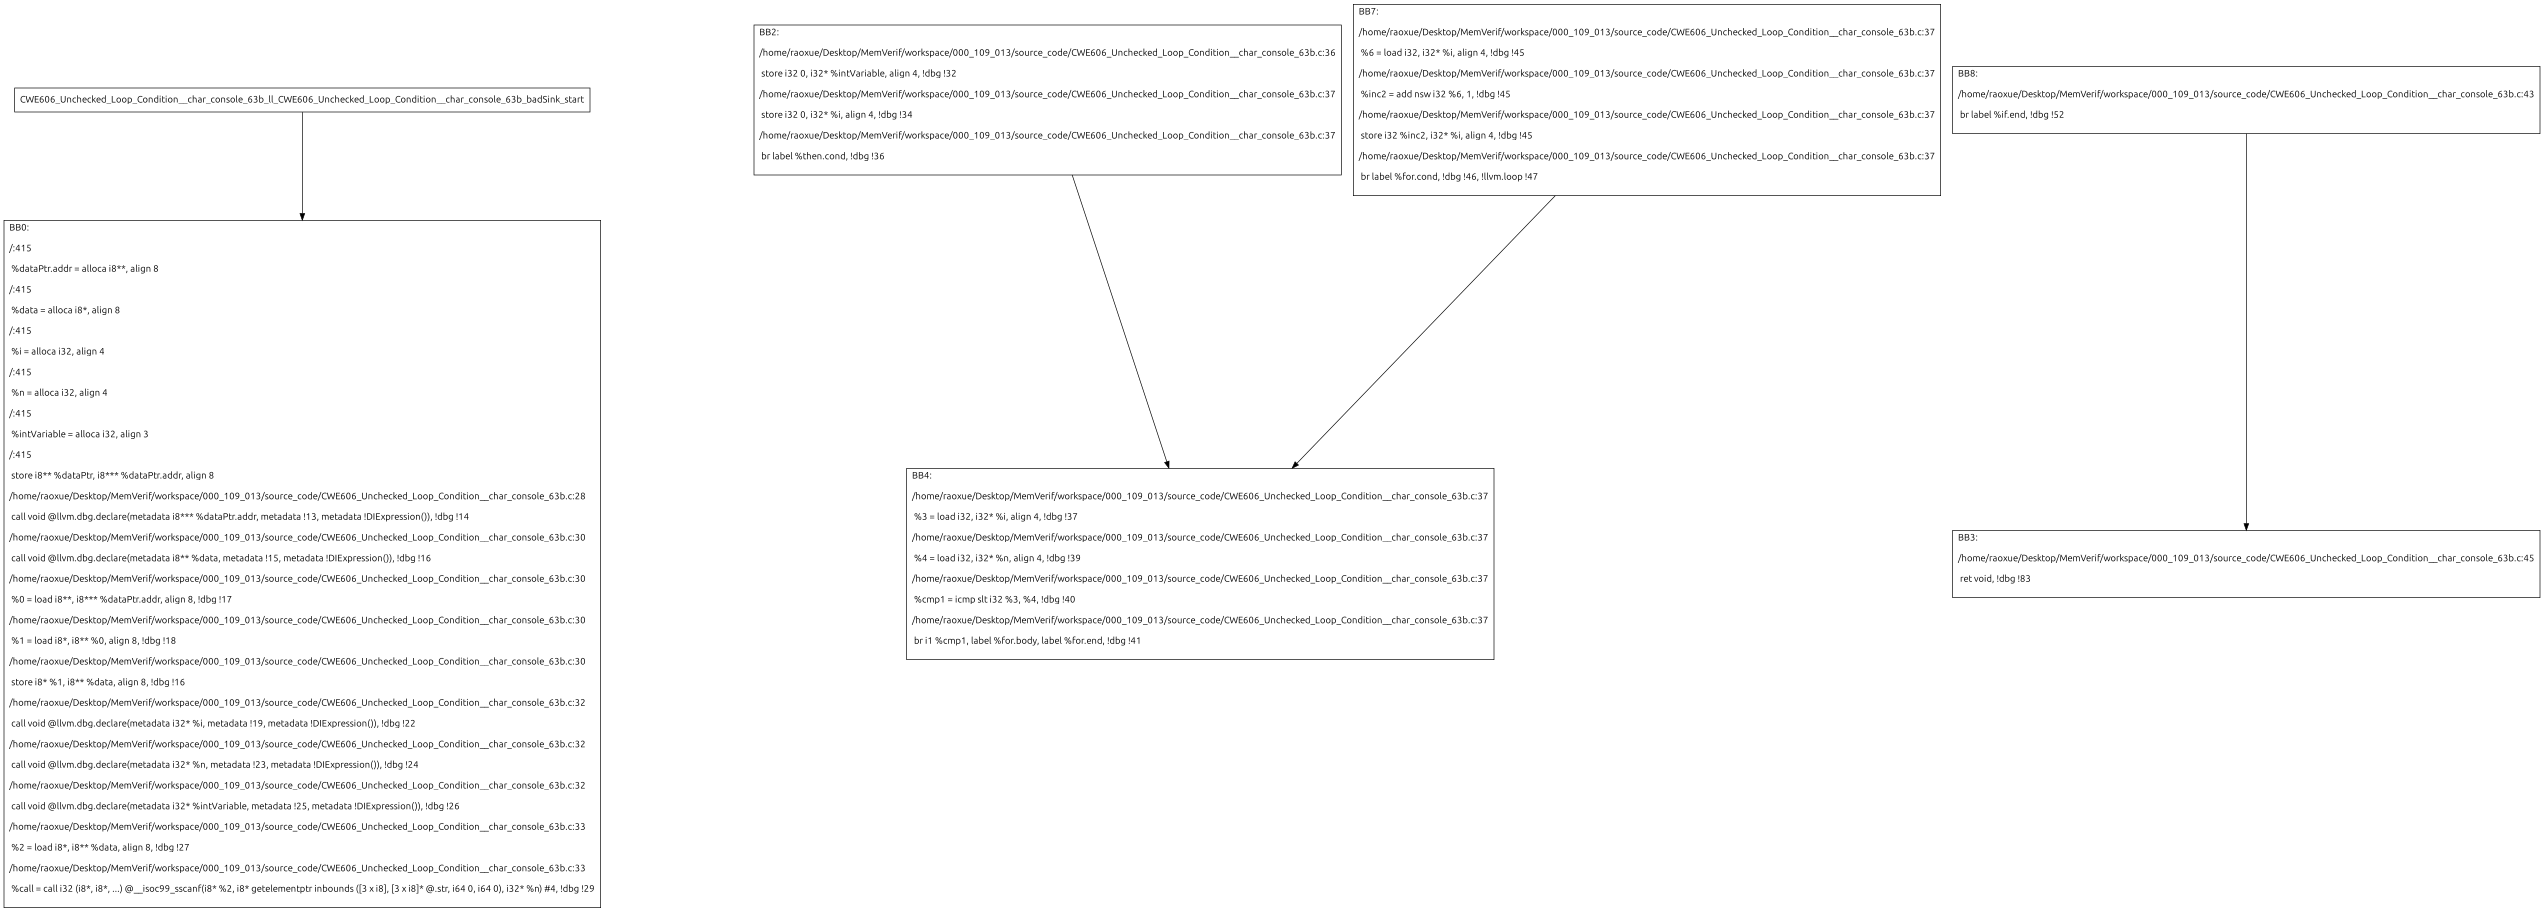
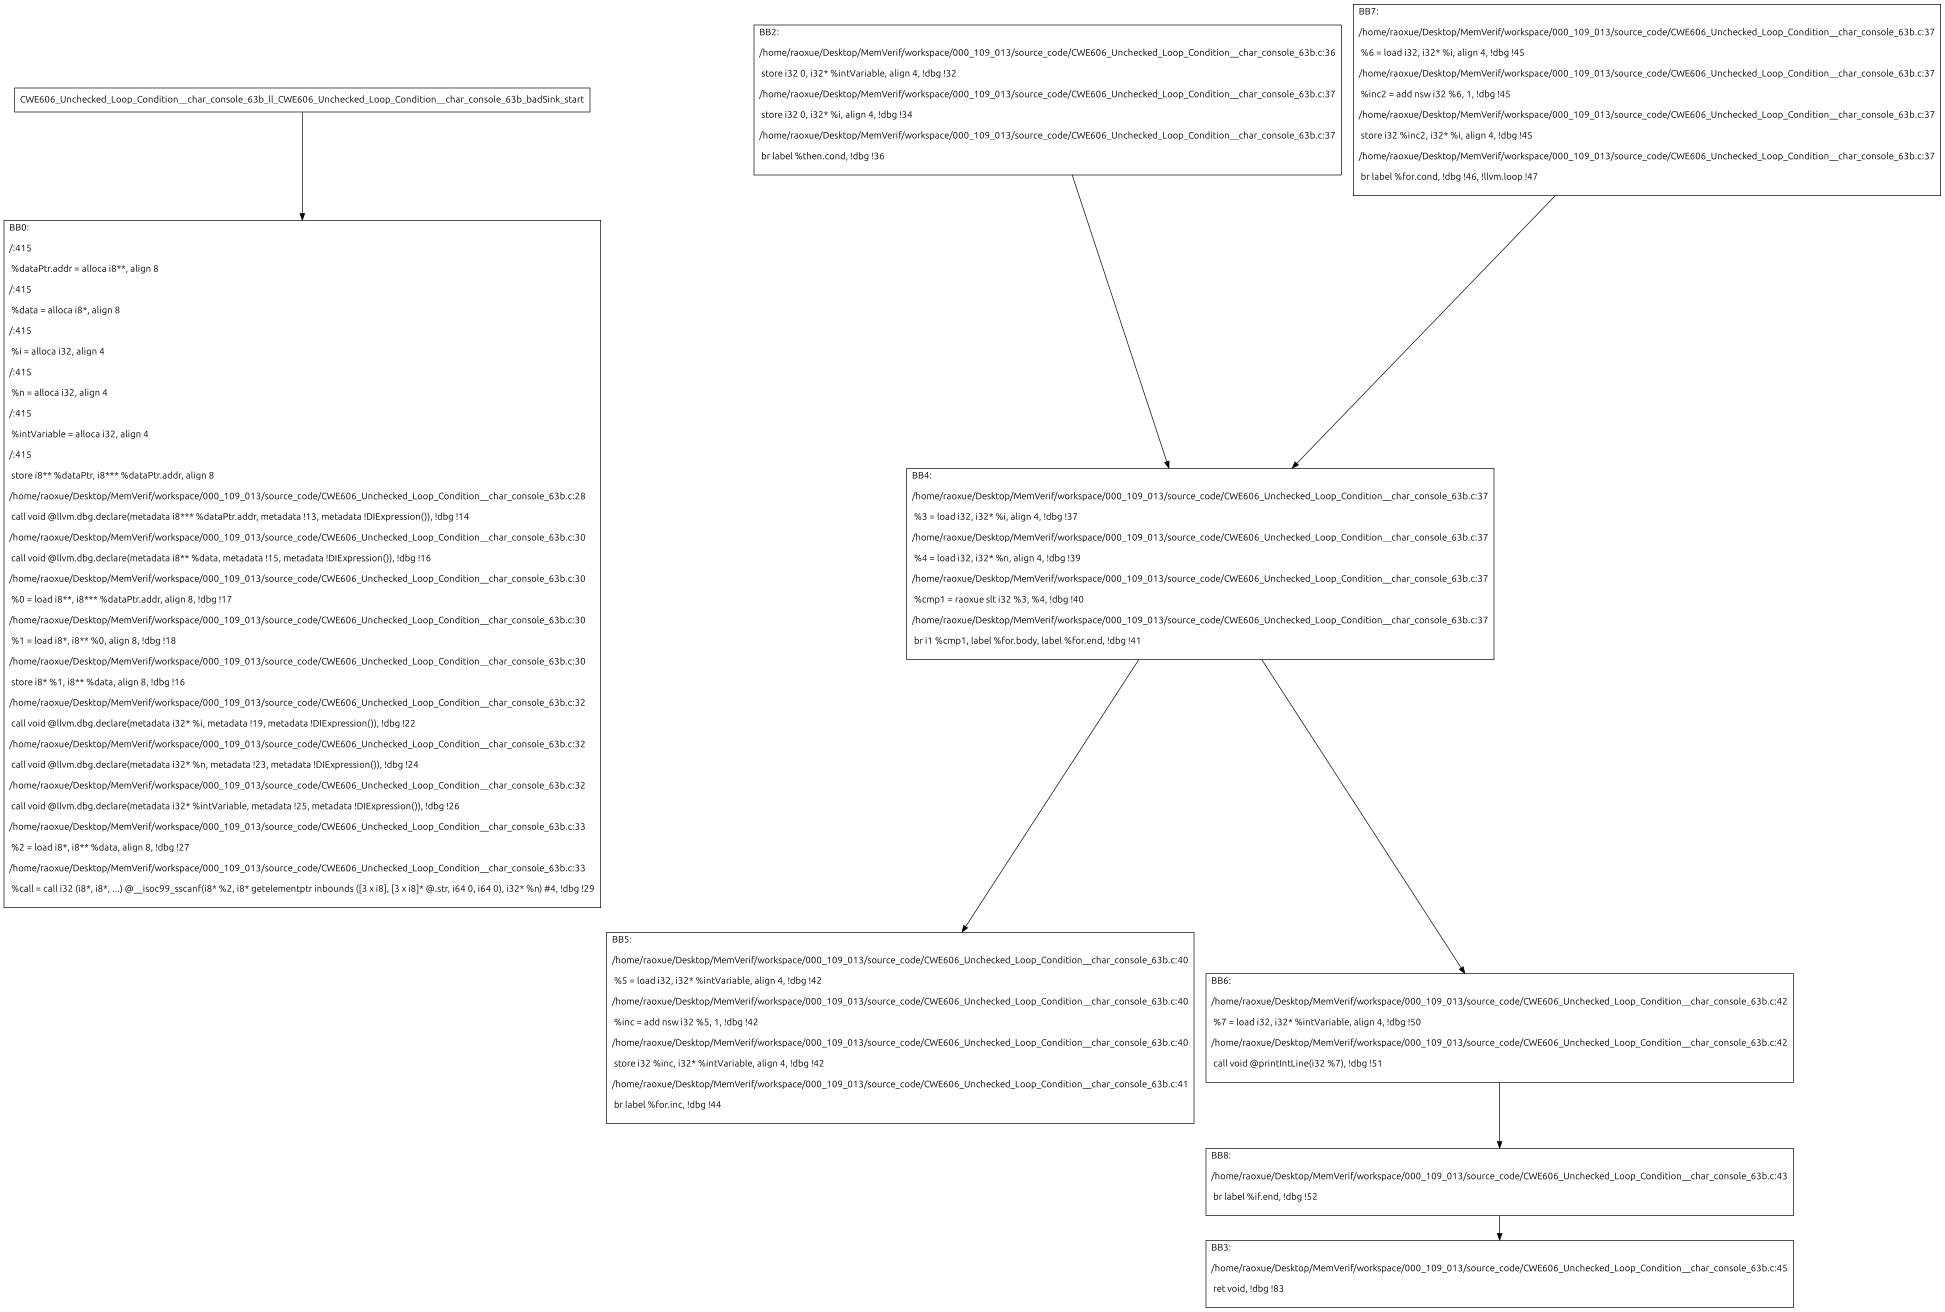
  digraph {
    fontname=Ubuntu
    node [fontname=Ubuntu shape=record]
    edge [fontname=Ubuntu]
    n1 [label="{CWE606_Unchecked_Loop_Condition__char_console_63b_ll_CWE606_Unchecked_Loop_Condition__char_console_63b_badSink_start}"]
-   n2 [label="{BB0:\l\l/:415\l\n  %dataPtr.addr = alloca i8**, align 8\l\n/:415\l\n  %data = alloca i8*, align 8\l\n/:415\l\n  %i = alloca i32, align 4\l\n/:415\l\n  %n = alloca i32, align 4\l\n/:415\l\n  %intVariable = alloca i32, align 3\l\n/:415\l\n  store i8** %dataPtr, i8*** %dataPtr.addr, align 8\l\n/home/raoxue/Desktop/MemVerif/workspace/000_109_013/source_code/CWE606_Unchecked_Loop_Condition__char_console_63b.c:28\l\n  call void @llvm.dbg.declare(metadata i8*** %dataPtr.addr, metadata !13, metadata !DIExpression()), !dbg !14\l\n/home/raoxue/Desktop/MemVerif/workspace/000_109_013/source_code/CWE606_Unchecked_Loop_Condition__char_console_63b.c:30\l\n  call void @llvm.dbg.declare(metadata i8** %data, metadata !15, metadata !DIExpression()), !dbg !16\l\n/home/raoxue/Desktop/MemVerif/workspace/000_109_013/source_code/CWE606_Unchecked_Loop_Condition__char_console_63b.c:30\l\n  %0 = load i8**, i8*** %dataPtr.addr, align 8, !dbg !17\l\n/home/raoxue/Desktop/MemVerif/workspace/000_109_013/source_code/CWE606_Unchecked_Loop_Condition__char_console_63b.c:30\l\n  %1 = load i8*, i8** %0, align 8, !dbg !18\l\n/home/raoxue/Desktop/MemVerif/workspace/000_109_013/source_code/CWE606_Unchecked_Loop_Condition__char_console_63b.c:30\l\n  store i8* %1, i8** %data, align 8, !dbg !16\l\n/home/raoxue/Desktop/MemVerif/workspace/000_109_013/source_code/CWE606_Unchecked_Loop_Condition__char_console_63b.c:32\l\n  call void @llvm.dbg.declare(metadata i32* %i, metadata !19, metadata !DIExpression()), !dbg !22\l\n/home/raoxue/Desktop/MemVerif/workspace/000_109_013/source_code/CWE606_Unchecked_Loop_Condition__char_console_63b.c:32\l\n  call void @llvm.dbg.declare(metadata i32* %n, metadata !23, metadata !DIExpression()), !dbg !24\l\n/home/raoxue/Desktop/MemVerif/workspace/000_109_013/source_code/CWE606_Unchecked_Loop_Condition__char_console_63b.c:32\l\n  call void @llvm.dbg.declare(metadata i32* %intVariable, metadata !25, metadata !DIExpression()), !dbg !26\l\n/home/raoxue/Desktop/MemVerif/workspace/000_109_013/source_code/CWE606_Unchecked_Loop_Condition__char_console_63b.c:33\l\n  %2 = load i8*, i8** %data, align 8, !dbg !27\l\n/home/raoxue/Desktop/MemVerif/workspace/000_109_013/source_code/CWE606_Unchecked_Loop_Condition__char_console_63b.c:33\l\n  %call = call i32 (i8*, i8*, ...) @__isoc99_sscanf(i8* %2, i8* getelementptr inbounds ([3 x i8], [3 x i8]* @.str, i64 0, i64 0), i32* %n) #4, !dbg !29\l\n}"]
+   n2 [label="{BB0:\l\l/:415\l\n  %dataPtr.addr = alloca i8**, align 8\l\n/:415\l\n  %data = alloca i8*, align 8\l\n/:415\l\n  %i = alloca i32, align 4\l\n/:415\l\n  %n = alloca i32, align 4\l\n/:415\l\n  %intVariable = alloca i32, align 4\l\n/:415\l\n  store i8** %dataPtr, i8*** %dataPtr.addr, align 8\l\n/home/raoxue/Desktop/MemVerif/workspace/000_109_013/source_code/CWE606_Unchecked_Loop_Condition__char_console_63b.c:28\l\n  call void @llvm.dbg.declare(metadata i8*** %dataPtr.addr, metadata !13, metadata !DIExpression()), !dbg !14\l\n/home/raoxue/Desktop/MemVerif/workspace/000_109_013/source_code/CWE606_Unchecked_Loop_Condition__char_console_63b.c:30\l\n  call void @llvm.dbg.declare(metadata i8** %data, metadata !15, metadata !DIExpression()), !dbg !16\l\n/home/raoxue/Desktop/MemVerif/workspace/000_109_013/source_code/CWE606_Unchecked_Loop_Condition__char_console_63b.c:30\l\n  %0 = load i8**, i8*** %dataPtr.addr, align 8, !dbg !17\l\n/home/raoxue/Desktop/MemVerif/workspace/000_109_013/source_code/CWE606_Unchecked_Loop_Condition__char_console_63b.c:30\l\n  %1 = load i8*, i8** %0, align 8, !dbg !18\l\n/home/raoxue/Desktop/MemVerif/workspace/000_109_013/source_code/CWE606_Unchecked_Loop_Condition__char_console_63b.c:30\l\n  store i8* %1, i8** %data, align 8, !dbg !16\l\n/home/raoxue/Desktop/MemVerif/workspace/000_109_013/source_code/CWE606_Unchecked_Loop_Condition__char_console_63b.c:32\l\n  call void @llvm.dbg.declare(metadata i32* %i, metadata !19, metadata !DIExpression()), !dbg !22\l\n/home/raoxue/Desktop/MemVerif/workspace/000_109_013/source_code/CWE606_Unchecked_Loop_Condition__char_console_63b.c:32\l\n  call void @llvm.dbg.declare(metadata i32* %n, metadata !23, metadata !DIExpression()), !dbg !24\l\n/home/raoxue/Desktop/MemVerif/workspace/000_109_013/source_code/CWE606_Unchecked_Loop_Condition__char_console_63b.c:32\l\n  call void @llvm.dbg.declare(metadata i32* %intVariable, metadata !25, metadata !DIExpression()), !dbg !26\l\n/home/raoxue/Desktop/MemVerif/workspace/000_109_013/source_code/CWE606_Unchecked_Loop_Condition__char_console_63b.c:33\l\n  %2 = load i8*, i8** %data, align 8, !dbg !27\l\n/home/raoxue/Desktop/MemVerif/workspace/000_109_013/source_code/CWE606_Unchecked_Loop_Condition__char_console_63b.c:33\l\n  %call = call i32 (i8*, i8*, ...) @__isoc99_sscanf(i8* %2, i8* getelementptr inbounds ([3 x i8], [3 x i8]* @.str, i64 0, i64 0), i32* %n) #4, !dbg !29\l\n}"]
    n3 [label="{BB2:\l\l/home/raoxue/Desktop/MemVerif/workspace/000_109_013/source_code/CWE606_Unchecked_Loop_Condition__char_console_63b.c:36\l\n  store i32 0, i32* %intVariable, align 4, !dbg !32\l\n/home/raoxue/Desktop/MemVerif/workspace/000_109_013/source_code/CWE606_Unchecked_Loop_Condition__char_console_63b.c:37\l\n  store i32 0, i32* %i, align 4, !dbg !34\l\n/home/raoxue/Desktop/MemVerif/workspace/000_109_013/source_code/CWE606_Unchecked_Loop_Condition__char_console_63b.c:37\l\n  br label %then.cond, !dbg !36\l\n}"]
-   n4 [label="{BB4:\l\l/home/raoxue/Desktop/MemVerif/workspace/000_109_013/source_code/CWE606_Unchecked_Loop_Condition__char_console_63b.c:37\l\n  %3 = load i32, i32* %i, align 4, !dbg !37\l\n/home/raoxue/Desktop/MemVerif/workspace/000_109_013/source_code/CWE606_Unchecked_Loop_Condition__char_console_63b.c:37\l\n  %4 = load i32, i32* %n, align 4, !dbg !39\l\n/home/raoxue/Desktop/MemVerif/workspace/000_109_013/source_code/CWE606_Unchecked_Loop_Condition__char_console_63b.c:37\l\n  %cmp1 = icmp slt i32 %3, %4, !dbg !40\l\n/home/raoxue/Desktop/MemVerif/workspace/000_109_013/source_code/CWE606_Unchecked_Loop_Condition__char_console_63b.c:37\l\n  br i1 %cmp1, label %for.body, label %for.end, !dbg !41\l\n}"]
+   n4 [label="{BB4:\l\l/home/raoxue/Desktop/MemVerif/workspace/000_109_013/source_code/CWE606_Unchecked_Loop_Condition__char_console_63b.c:37\l\n  %3 = load i32, i32* %i, align 4, !dbg !37\l\n/home/raoxue/Desktop/MemVerif/workspace/000_109_013/source_code/CWE606_Unchecked_Loop_Condition__char_console_63b.c:37\l\n  %4 = load i32, i32* %n, align 4, !dbg !39\l\n/home/raoxue/Desktop/MemVerif/workspace/000_109_013/source_code/CWE606_Unchecked_Loop_Condition__char_console_63b.c:37\l\n  %cmp1 = raoxue slt i32 %3, %4, !dbg !40\l\n/home/raoxue/Desktop/MemVerif/workspace/000_109_013/source_code/CWE606_Unchecked_Loop_Condition__char_console_63b.c:37\l\n  br i1 %cmp1, label %for.body, label %for.end, !dbg !41\l\n}"]
    n5 [label="{BB3:\l\l/home/raoxue/Desktop/MemVerif/workspace/000_109_013/source_code/CWE606_Unchecked_Loop_Condition__char_console_63b.c:45\l\n  ret void, !dbg !83\l\n}"]
+   n6 [label="{BB5:\l\l/home/raoxue/Desktop/MemVerif/workspace/000_109_013/source_code/CWE606_Unchecked_Loop_Condition__char_console_63b.c:40\l\n  %5 = load i32, i32* %intVariable, align 4, !dbg !42\l\n/home/raoxue/Desktop/MemVerif/workspace/000_109_013/source_code/CWE606_Unchecked_Loop_Condition__char_console_63b.c:40\l\n  %inc = add nsw i32 %5, 1, !dbg !42\l\n/home/raoxue/Desktop/MemVerif/workspace/000_109_013/source_code/CWE606_Unchecked_Loop_Condition__char_console_63b.c:40\l\n  store i32 %inc, i32* %intVariable, align 4, !dbg !42\l\n/home/raoxue/Desktop/MemVerif/workspace/000_109_013/source_code/CWE606_Unchecked_Loop_Condition__char_console_63b.c:41\l\n  br label %for.inc, !dbg !44\l\n}"]
+   n7 [label="{BB6:\l\l/home/raoxue/Desktop/MemVerif/workspace/000_109_013/source_code/CWE606_Unchecked_Loop_Condition__char_console_63b.c:42\l\n  %7 = load i32, i32* %intVariable, align 4, !dbg !50\l\n/home/raoxue/Desktop/MemVerif/workspace/000_109_013/source_code/CWE606_Unchecked_Loop_Condition__char_console_63b.c:42\l\n  call void @printIntLine(i32 %7), !dbg !51\l\n}"]
    n8 [label="{BB8:\l\l/home/raoxue/Desktop/MemVerif/workspace/000_109_013/source_code/CWE606_Unchecked_Loop_Condition__char_console_63b.c:43\l\n  br label %if.end, !dbg !52\l\n}"]
    n9 [label="{BB7:\l\l/home/raoxue/Desktop/MemVerif/workspace/000_109_013/source_code/CWE606_Unchecked_Loop_Condition__char_console_63b.c:37\l\n  %6 = load i32, i32* %i, align 4, !dbg !45\l\n/home/raoxue/Desktop/MemVerif/workspace/000_109_013/source_code/CWE606_Unchecked_Loop_Condition__char_console_63b.c:37\l\n  %inc2 = add nsw i32 %6, 1, !dbg !45\l\n/home/raoxue/Desktop/MemVerif/workspace/000_109_013/source_code/CWE606_Unchecked_Loop_Condition__char_console_63b.c:37\l\n  store i32 %inc2, i32* %i, align 4, !dbg !45\l\n/home/raoxue/Desktop/MemVerif/workspace/000_109_013/source_code/CWE606_Unchecked_Loop_Condition__char_console_63b.c:37\l\n  br label %for.cond, !dbg !46, !llvm.loop !47\l\n}"]
    n1 -> n2
    n3 -> n4
+   n4 -> n6
+   n4 -> n7
+   n7 -> n8
    n8 -> n5
    n9 -> n4
  }
